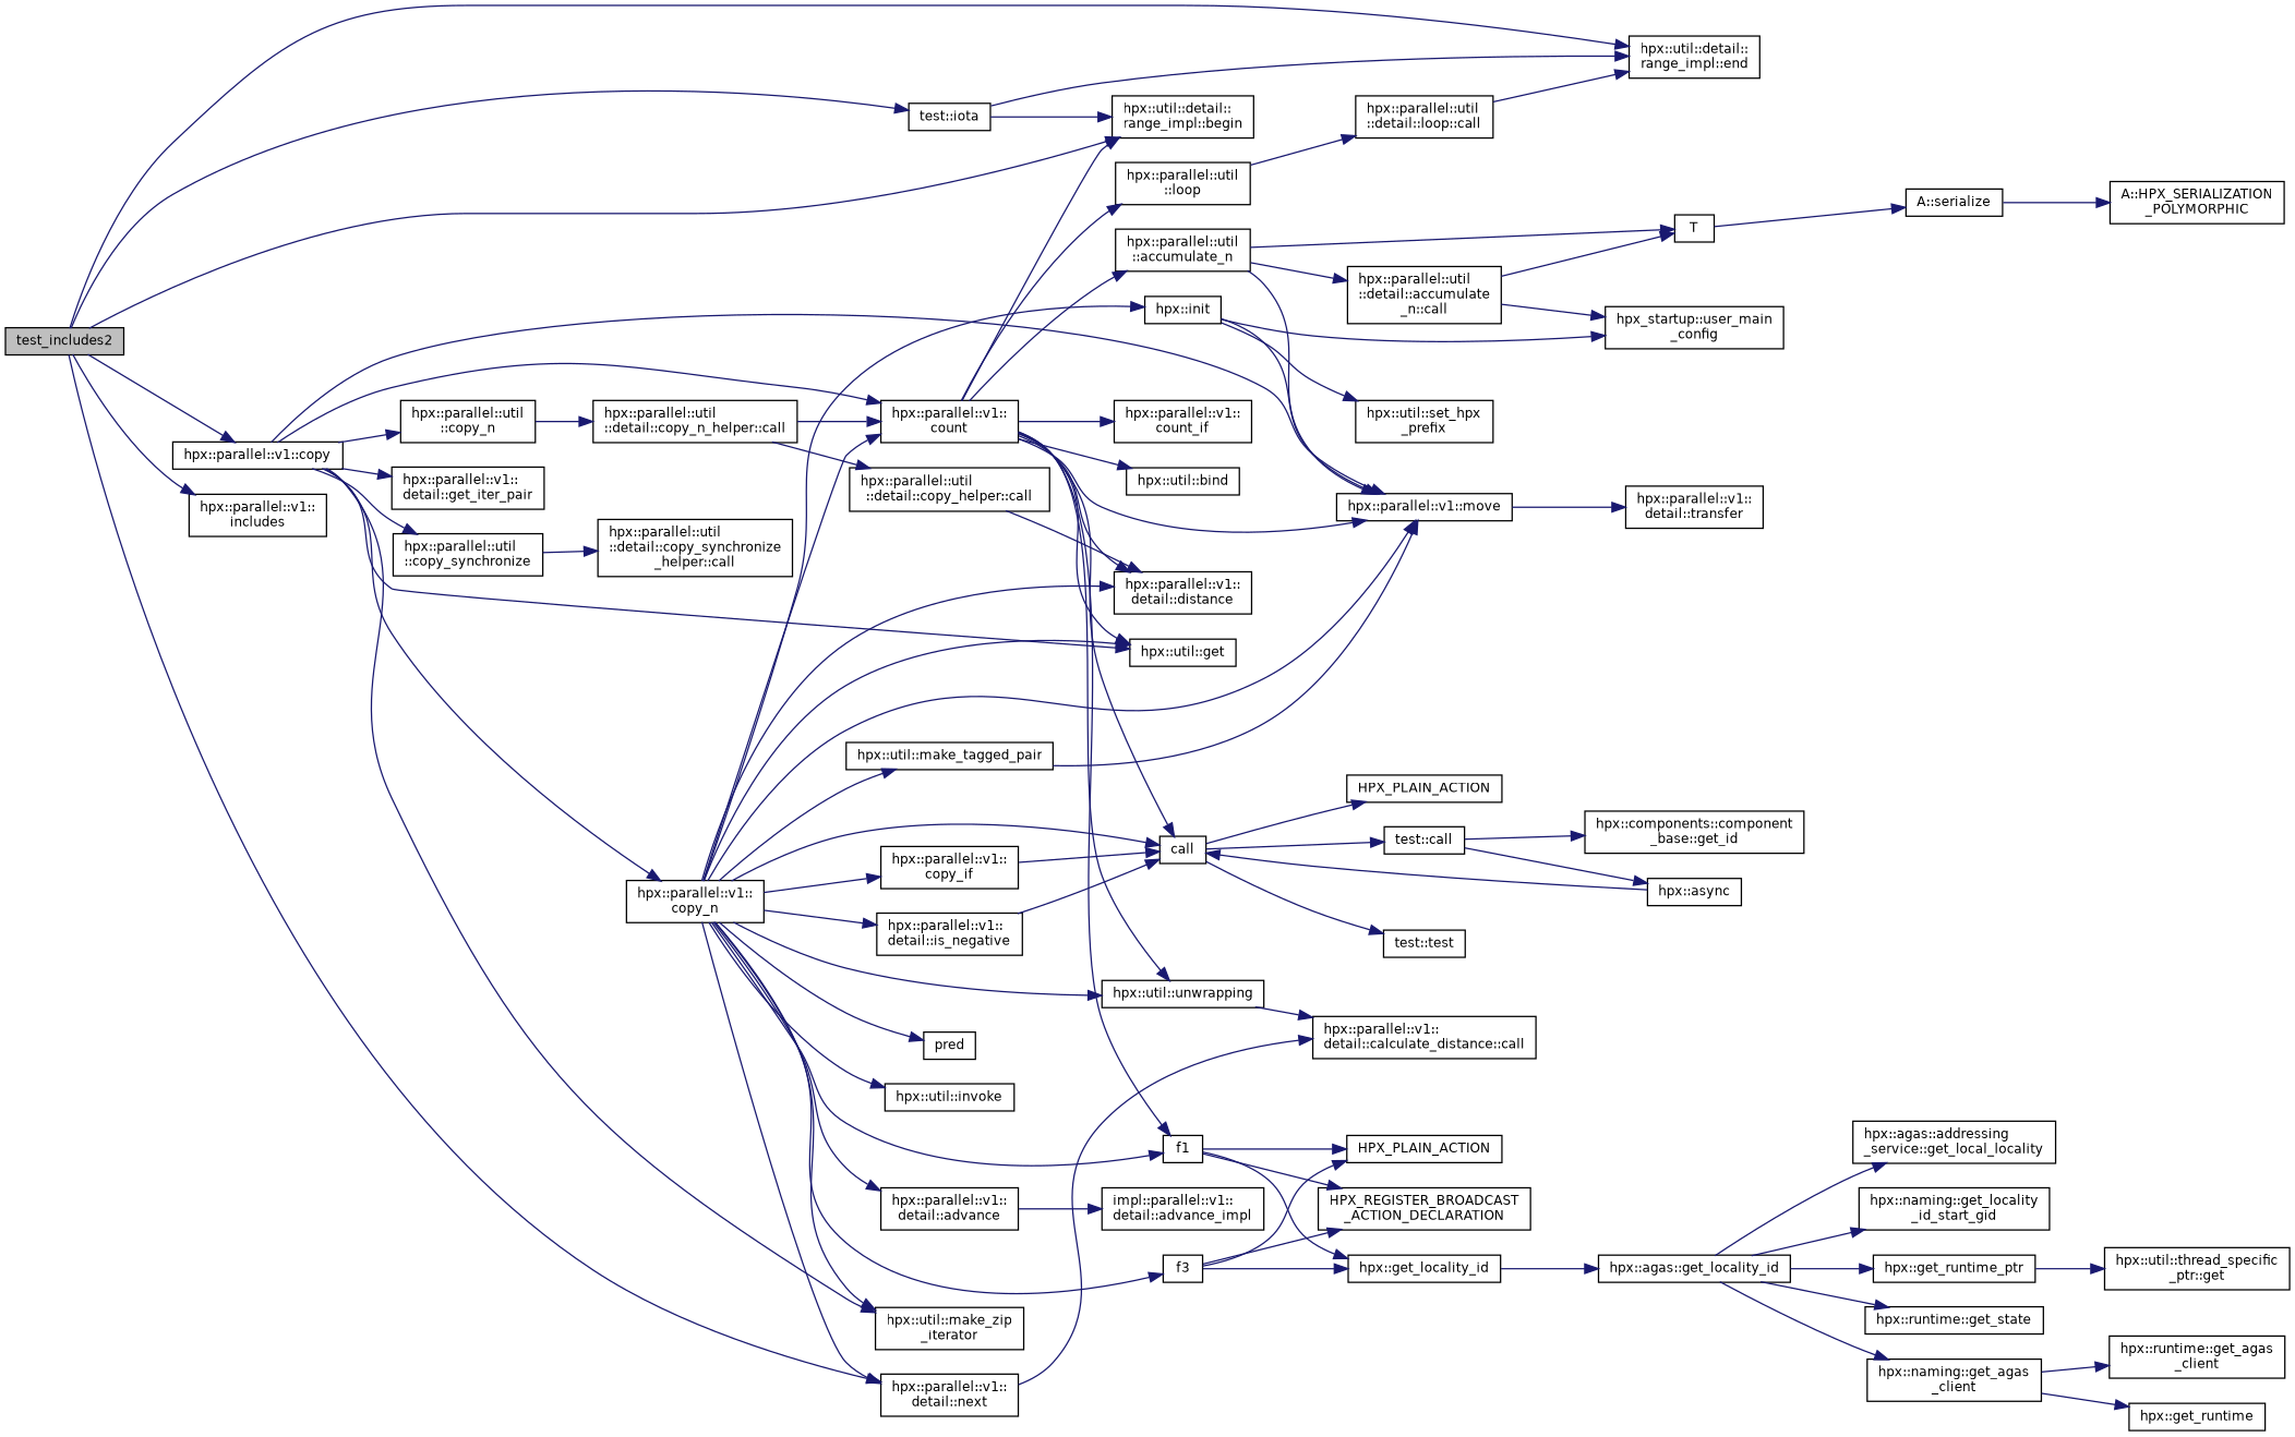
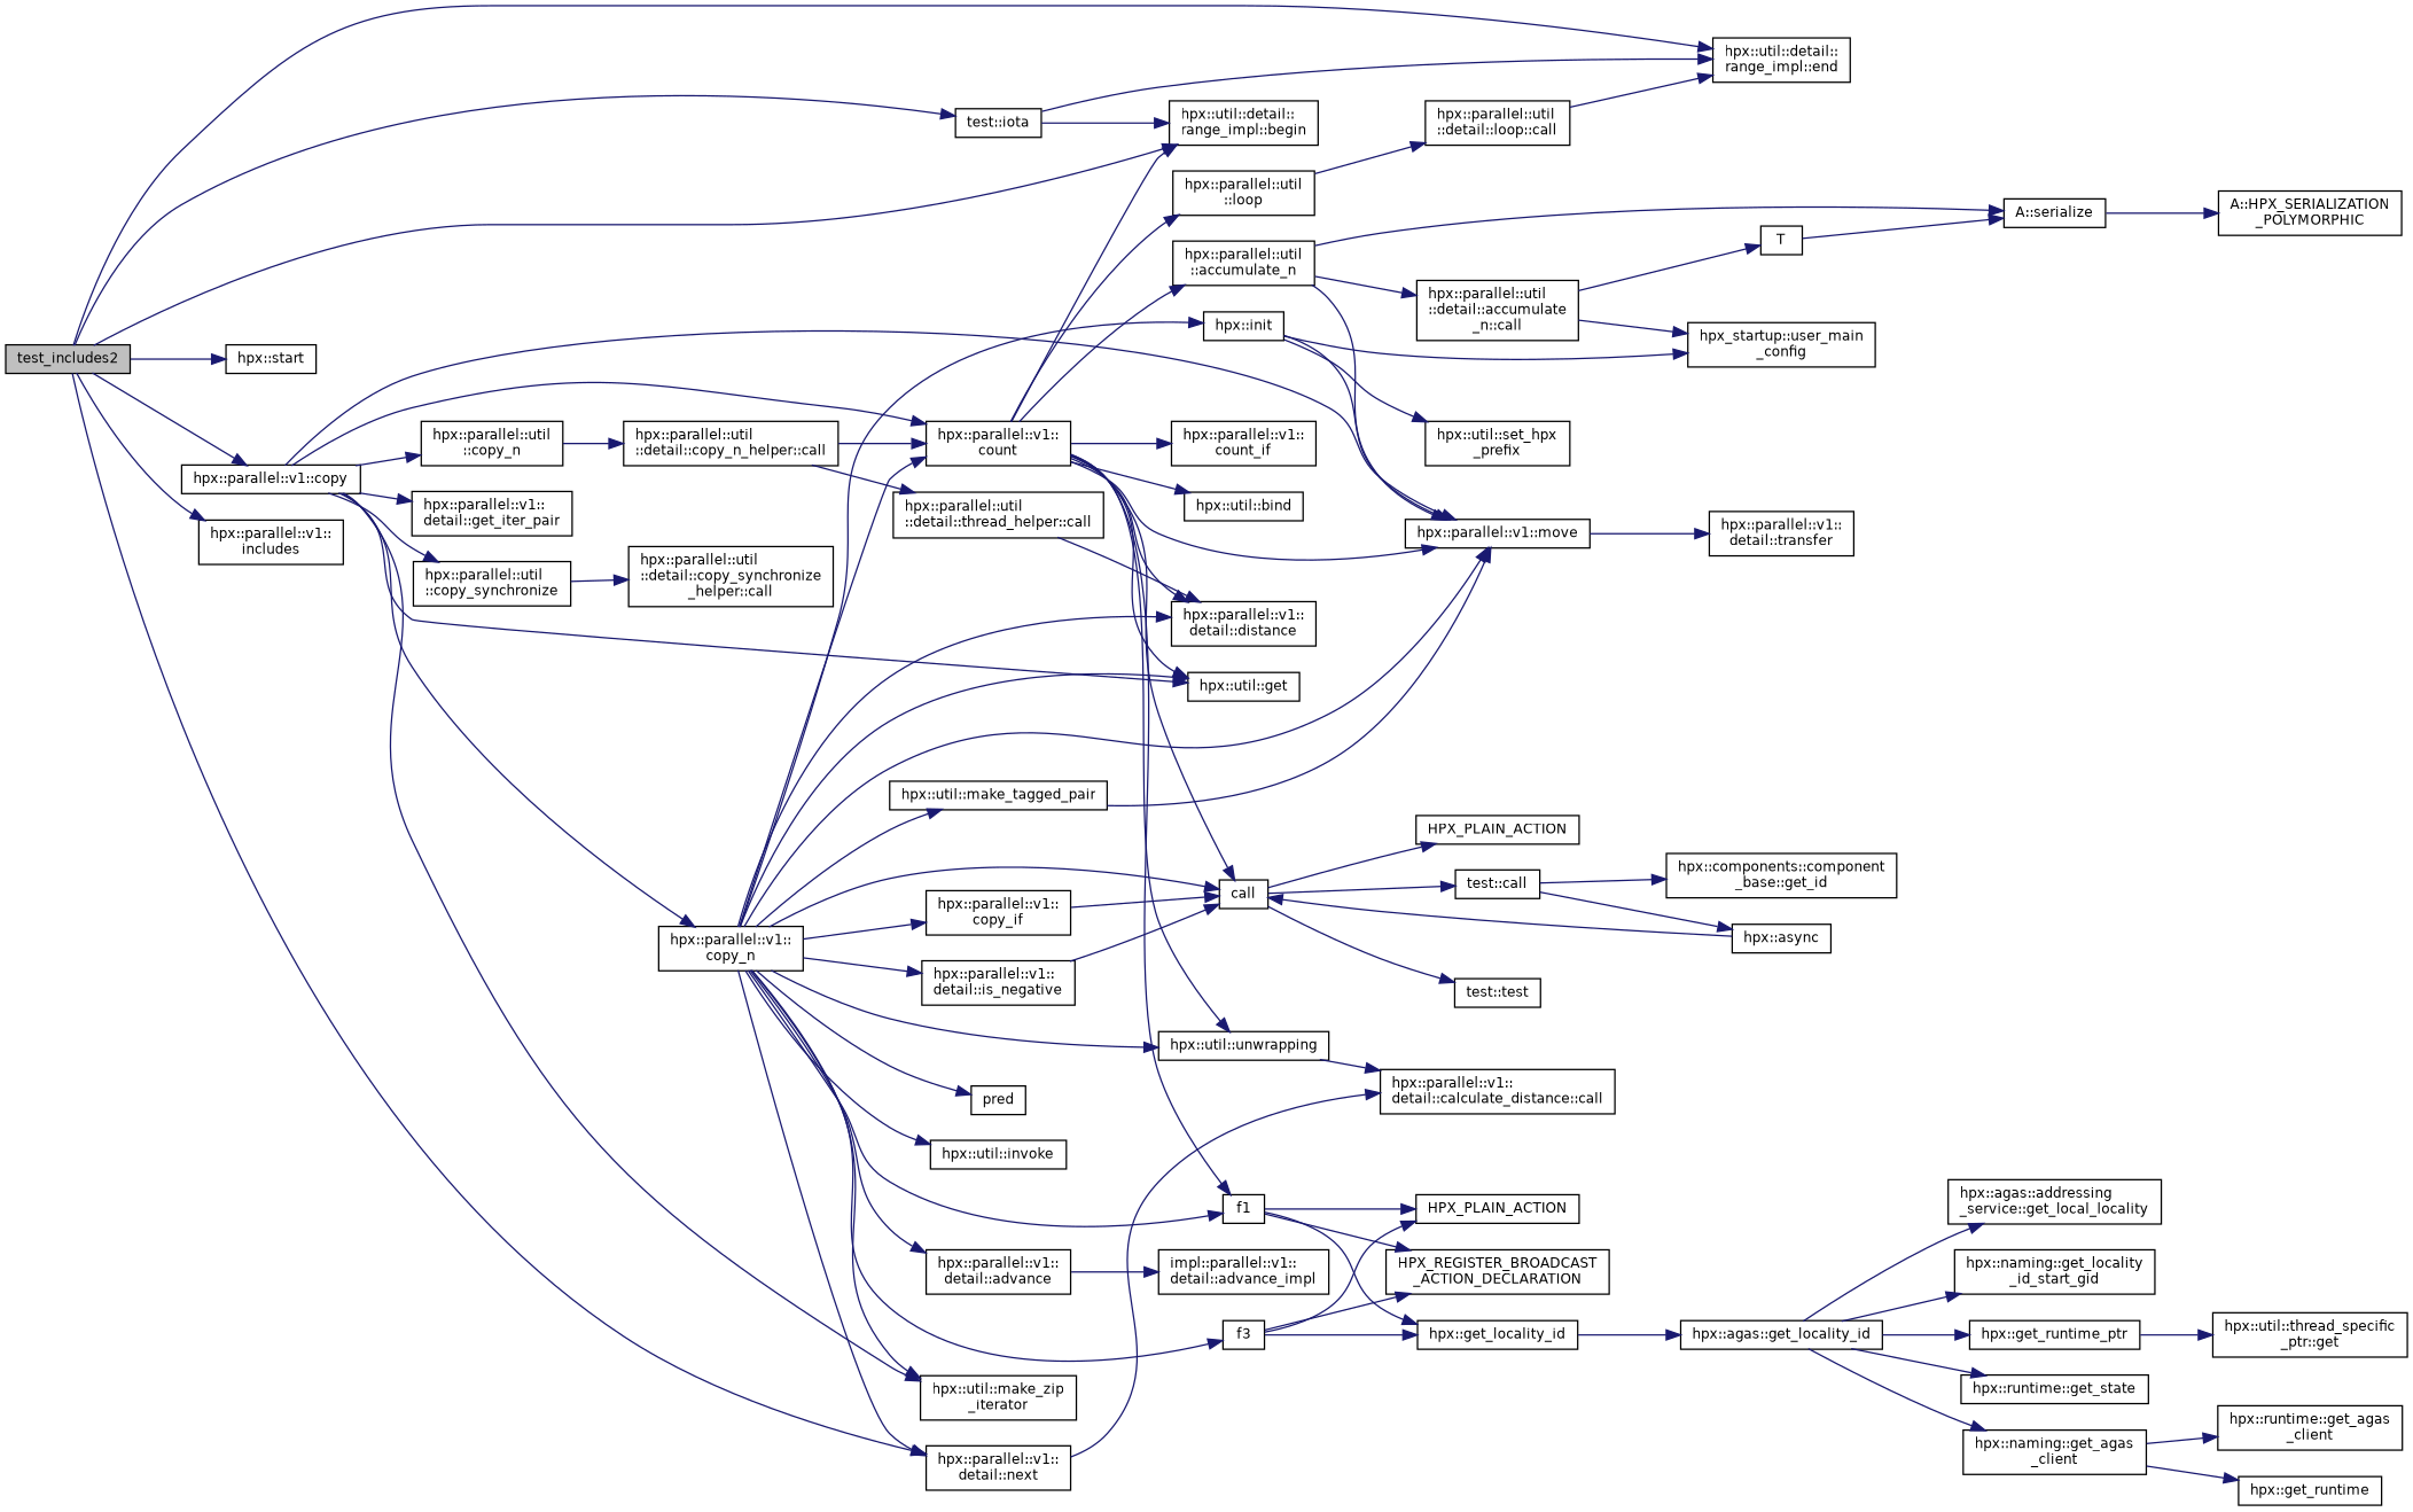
  digraph {
    rankdir=LR
    node [color=black fillcolor=white fontname=Helvetica fontsize=10 shape=record style=filled]
    edge [color=midnightblue fontname=Helvetica fontsize=10 labelfontname=Helvetica labelfontsize=10 style=solid]
    n1 [fillcolor=grey75 fontcolor=black height=0.2 label=test_includes2 width=0.4]
    n2 [height=0.2 label="test::iota" width=0.4]
    n3 [height=0.2 label="hpx::util::detail::\lrange_impl::begin" width=0.4]
    n4 [height=0.2 label="hpx::util::detail::\lrange_impl::end" width=0.4]
+   n5 [height=0.2 label="hpx::start" width=0.4]
    n6 [height=0.2 label="hpx::parallel::v1::\ldetail::next" width=0.4]
    n7 [height=0.2 label="hpx::parallel::v1::\lincludes" width=0.4]
    n8 [height=0.2 label="hpx::parallel::v1::copy" width=0.4]
    n9 [height=0.2 label="hpx::parallel::v1::\ldetail::calculate_distance::call" width=0.4]
    n10 [height=0.2 label="hpx::parallel::v1::\lcopy_n" width=0.4]
    n11 [height=0.2 label="hpx::parallel::v1::move" width=0.4]
    n12 [height=0.2 label="hpx::util::get" width=0.4]
    n13 [height=0.2 label="hpx::parallel::v1::\lcount" width=0.4]
    n14 [height=0.2 label="hpx::util::make_zip\l_iterator" width=0.4]
    n15 [height=0.2 label="hpx::parallel::util\l::copy_n" width=0.4]
    n16 [height=0.2 label="hpx::parallel::v1::\ldetail::get_iter_pair" width=0.4]
    n17 [height=0.2 label="hpx::parallel::util\l::copy_synchronize" width=0.4]
    n18 [height=0.2 label="hpx::util::make_tagged_pair" width=0.4]
    n19 [height=0.2 label="hpx::parallel::v1::\ldetail::is_negative" width=0.4]
    n20 [height=0.2 label=call width=0.4]
    n21 [height=0.2 label=pred width=0.4]
    n22 [height=0.2 label="hpx::util::invoke" width=0.4]
    n23 [height=0.2 label="hpx::parallel::v1::\lcopy_if" width=0.4]
    n24 [height=0.2 label=f1 width=0.4]
    n25 [height=0.2 label="hpx::parallel::v1::\ldetail::distance" width=0.4]
    n26 [height=0.2 label="hpx::util::unwrapping" width=0.4]
    n27 [height=0.2 label="hpx::init" width=0.4]
    n28 [height=0.2 label=f3 width=0.4]
    n29 [height=0.2 label="hpx::parallel::v1::\ldetail::advance" width=0.4]
    n30 [height=0.2 label="hpx::parallel::v1::\ldetail::transfer" width=0.4]
    n31 [height=0.2 label="hpx::parallel::v1::\lcount_if" width=0.4]
    n32 [height=0.2 label="hpx::parallel::util\l::loop" width=0.4]
    n33 [height=0.2 label="hpx::util::bind" width=0.4]
    n34 [height=0.2 label="hpx::parallel::util\l::accumulate_n" width=0.4]
    n35 [height=0.2 label="hpx::parallel::util\l::detail::copy_n_helper::call" width=0.4]
    n36 [height=0.2 label="hpx::parallel::util\l::detail::copy_synchronize\l_helper::call" width=0.4]
    n37 [height=0.2 label="test::test" width=0.4]
    n38 [height=0.2 label=HPX_PLAIN_ACTION width=0.4]
    n39 [height=0.2 label="test::call" width=0.4]
    n40 [height=0.2 label="hpx::get_locality_id" width=0.4]
    n41 [height=0.2 label=HPX_PLAIN_ACTION width=0.4]
    n42 [height=0.2 label="HPX_REGISTER_BROADCAST\l_ACTION_DECLARATION" width=0.4]
    n43 [height=0.2 label="hpx::util::set_hpx\l_prefix" width=0.4]
    n44 [height=0.2 label="hpx_startup::user_main\l_config" width=0.4]
    n45 [height=0.2 label="impl::parallel::v1::\ldetail::advance_impl" width=0.4]
    n46 [height=0.2 label="hpx::async" width=0.4]
    n47 [height=0.2 label="hpx::components::component\l_base::get_id" width=0.4]
    n48 [height=0.2 label="hpx::parallel::util\l::detail::loop::call" width=0.4]
    n49 [height=0.2 label="hpx::parallel::util\l::detail::accumulate\l_n::call" width=0.4]
    n50 [height=0.2 label=T width=0.4]
    n51 [height=0.2 label="hpx::agas::get_locality_id" width=0.4]
    n52 [height=0.2 label="hpx::get_runtime_ptr" width=0.4]
    n53 [height=0.2 label="hpx::runtime::get_state" width=0.4]
    n54 [height=0.2 label="hpx::naming::get_agas\l_client" width=0.4]
    n55 [height=0.2 label="hpx::agas::addressing\l_service::get_local_locality" width=0.4]
    n56 [height=0.2 label="hpx::naming::get_locality\l_id_start_gid" width=0.4]
    n57 [height=0.2 label="hpx::util::thread_specific\l_ptr::get" width=0.4]
    n58 [height=0.2 label="hpx::get_runtime" width=0.4]
    n59 [height=0.2 label="hpx::runtime::get_agas\l_client" width=0.4]
    n60 [height=0.2 label="A::serialize" width=0.4]
    n61 [height=0.2 label="A::HPX_SERIALIZATION\l_POLYMORPHIC" width=0.4]
-   n62 [height=0.2 label="hpx::parallel::util\l::detail::copy_helper::call" width=0.4]
+   n62 [height=0.2 label="hpx::parallel::util\l::detail::thread_helper::call" width=0.4]
    n1 -> n2
    n1 -> n3
    n1 -> n4
+   n1 -> n5
    n1 -> n6
    n1 -> n7
    n1 -> n8
    n2 -> n3
    n2 -> n4
    n6 -> n9
    n8 -> n10
    n8 -> n11
    n8 -> n12
    n8 -> n13
    n8 -> n14
    n8 -> n15
    n8 -> n16
    n8 -> n17
    n10 -> n6
    n10 -> n11
    n10 -> n12
    n10 -> n13
    n10 -> n14
    n10 -> n18
    n10 -> n19
    n10 -> n20
    n10 -> n21
    n10 -> n22
    n10 -> n23
    n10 -> n24
    n10 -> n25
    n10 -> n26
    n10 -> n27
    n10 -> n28
    n10 -> n29
    n11 -> n30
    n13 -> n3
    n13 -> n11
    n13 -> n12
    n13 -> n20
    n13 -> n24
    n13 -> n25
    n13 -> n26
    n13 -> n31
    n13 -> n32
    n13 -> n33
    n13 -> n34
    n15 -> n35
    n17 -> n36
    n18 -> n11
    n19 -> n20
    n20 -> n37
    n20 -> n38
    n20 -> n39
    n23 -> n20
    n24 -> n40
    n24 -> n41
    n24 -> n42
    n26 -> n9
    n27 -> n11
    n27 -> n43
    n27 -> n44
    n28 -> n40
    n28 -> n41
    n28 -> n42
    n29 -> n45
    n32 -> n48
    n34 -> n11
    n34 -> n49
-   n34 -> n50
+   n34 -> n60
    n35 -> n13
    n35 -> n62
    n39 -> n46
    n39 -> n47
    n40 -> n51
    n46 -> n20
    n48 -> n4
    n49 -> n44
    n49 -> n50
    n50 -> n60
    n51 -> n52
    n51 -> n53
    n51 -> n54
    n51 -> n55
    n51 -> n56
    n52 -> n57
    n54 -> n58
    n54 -> n59
    n60 -> n61
    n62 -> n25
  }
